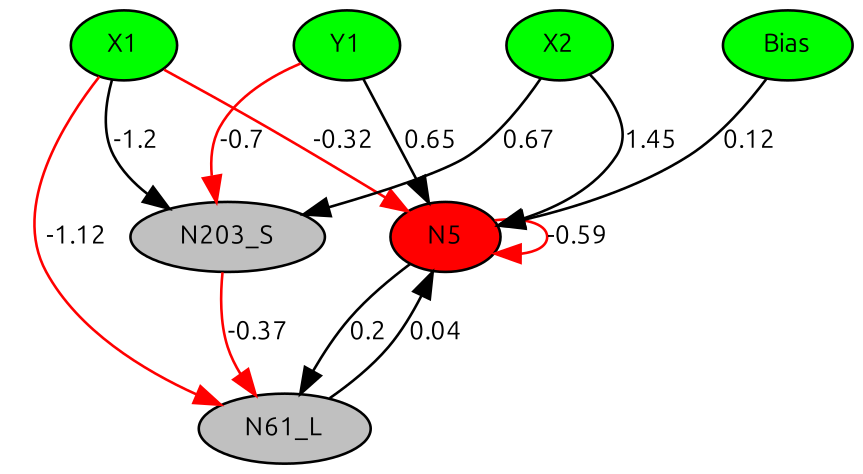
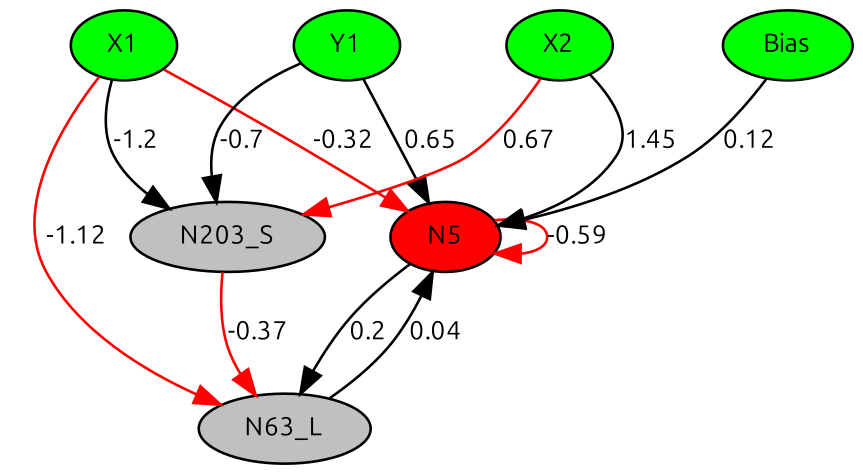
  digraph {
    fontname=Ubuntu
    node [fillcolor=green fontname=Ubuntu fontsize=10 shape=ellipse style=filled]
    edge [color=black fontname=Ubuntu fontsize=10]
    N5 [fillcolor=red height=0.1 width=0.1]
    n2 [height=0.1 label=Bias width=0.1]
    n3 [height=0.1 label=X1 width=0.1]
    n4 [height=0.1 label=Y1 width=0.1]
    n5 [height=0.1 label=X2 width=0.1]
-   n6 [fillcolor=gray height=0.1 label=N61_L width=0.1]
+   n6 [fillcolor=gray height=0.1 label=N63_L width=0.1]
    n7 [fillcolor=gray height=0.1 label=N203_S width=0.1]
    subgraph sub_1 {
      rank=same
      N5
    }
    subgraph sub_2 {
      rank=same
      n2
      n3
      n4
      n5
    }
    N5 -> N5 [arrowType=inv color=red label=-0.59]
    N5 -> n6 [label=0.2]
    n2 -> N5 [label=0.12]
    n3 -> N5 [arrowType=inv color=red label=-0.32]
    n3 -> n4 [style=invis color="" fontsize=""]
    n3 -> n6 [arrowType=inv color=red label=-1.12]
    n3 -> n7 [arrowType=inv label=-1.2]
    n4 -> N5 [label=0.65]
    n4 -> n5 [style=invis color="" fontsize=""]
-   n4 -> n7 [arrowType=inv color=red label=-0.7]
+   n4 -> n7 [arrowType=inv label=-0.7]
    n5 -> N5 [label=1.45]
-   n5 -> n7 [label=0.67]
+   n5 -> n7 [color=red label=0.67]
    n6 -> N5 [label=0.04]
    n7 -> n6 [arrowType=inv color=red label=-0.37]
  }
